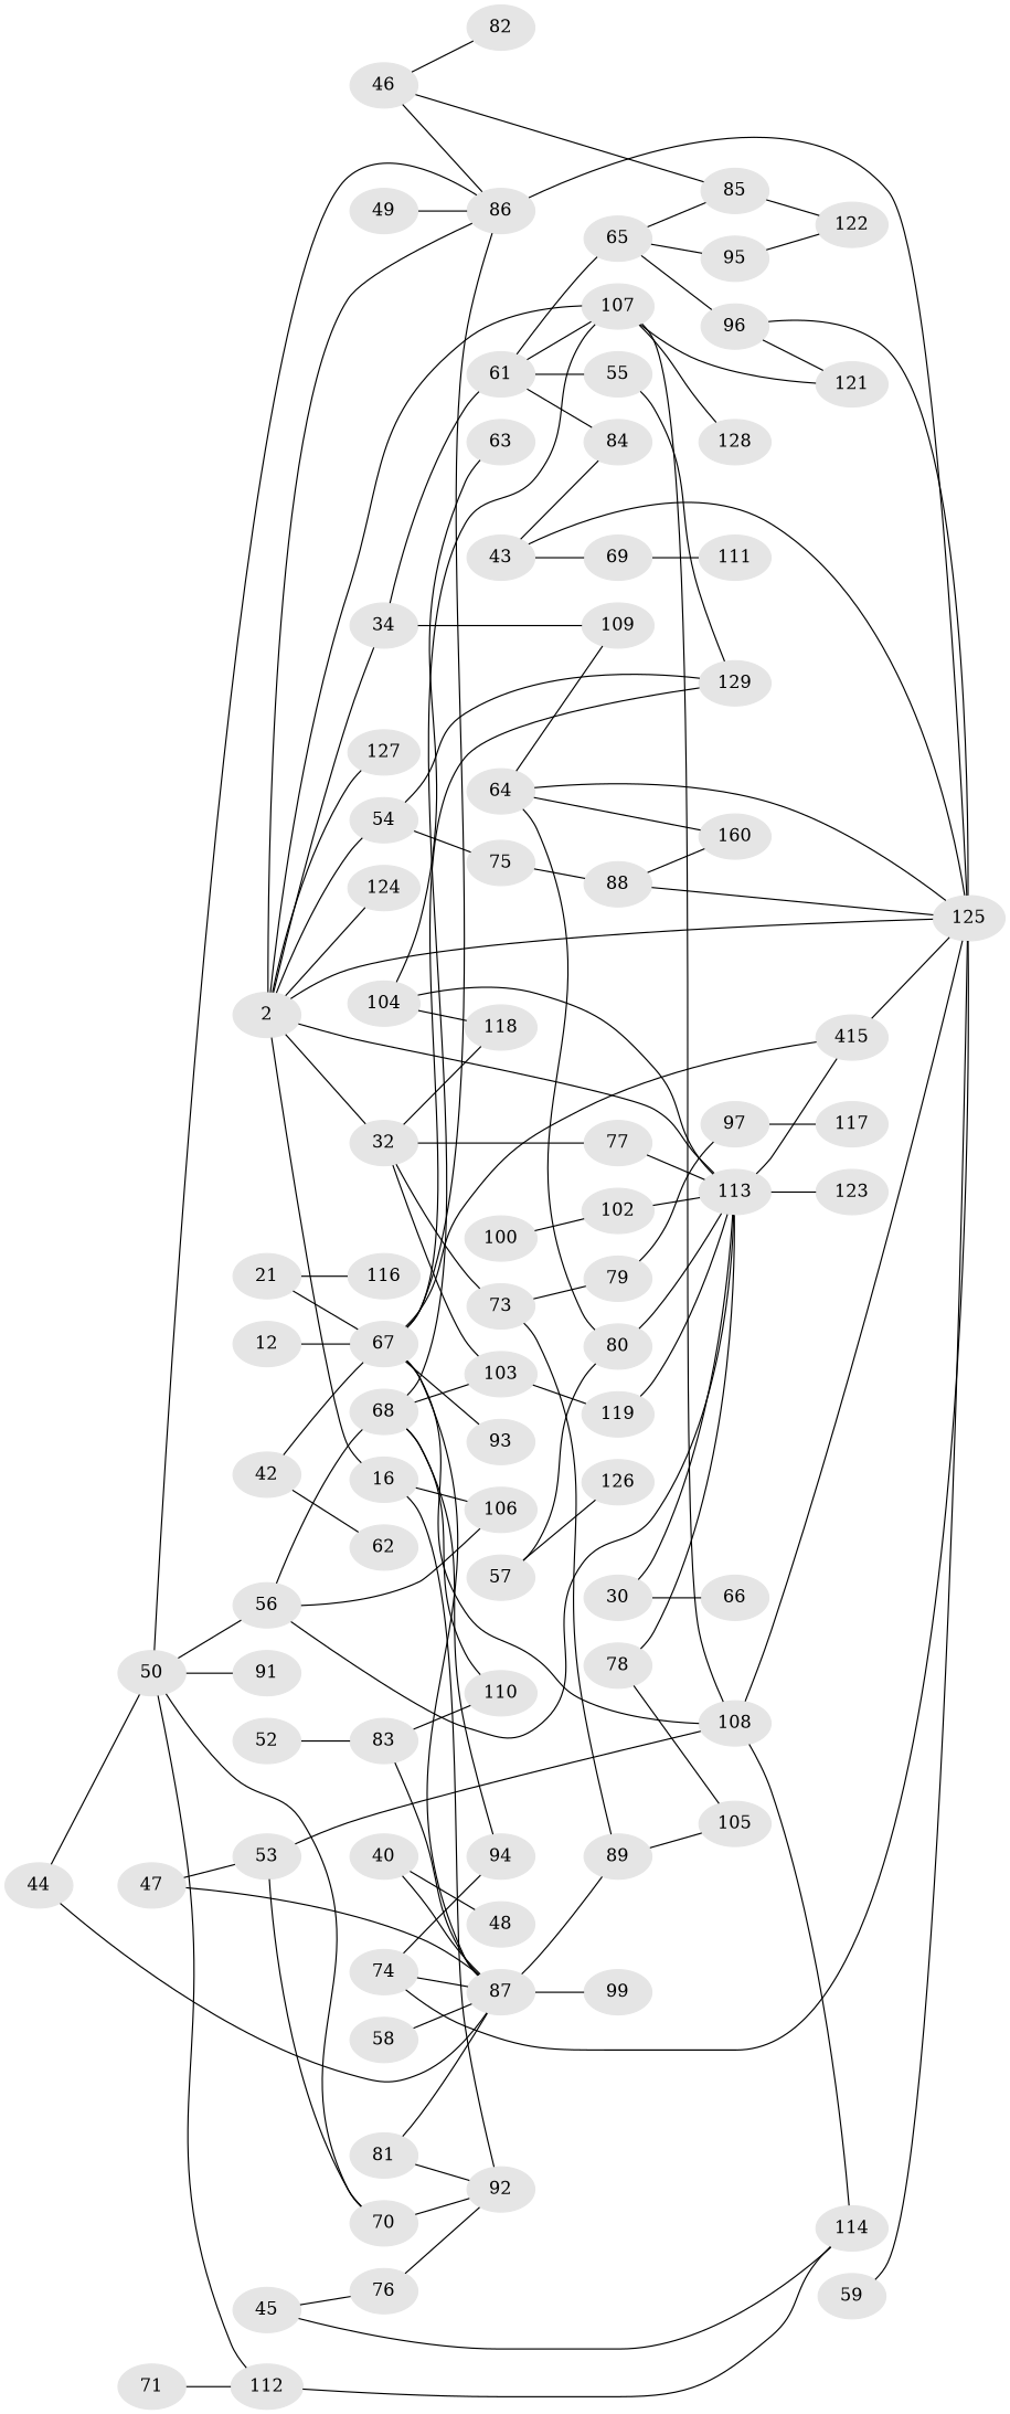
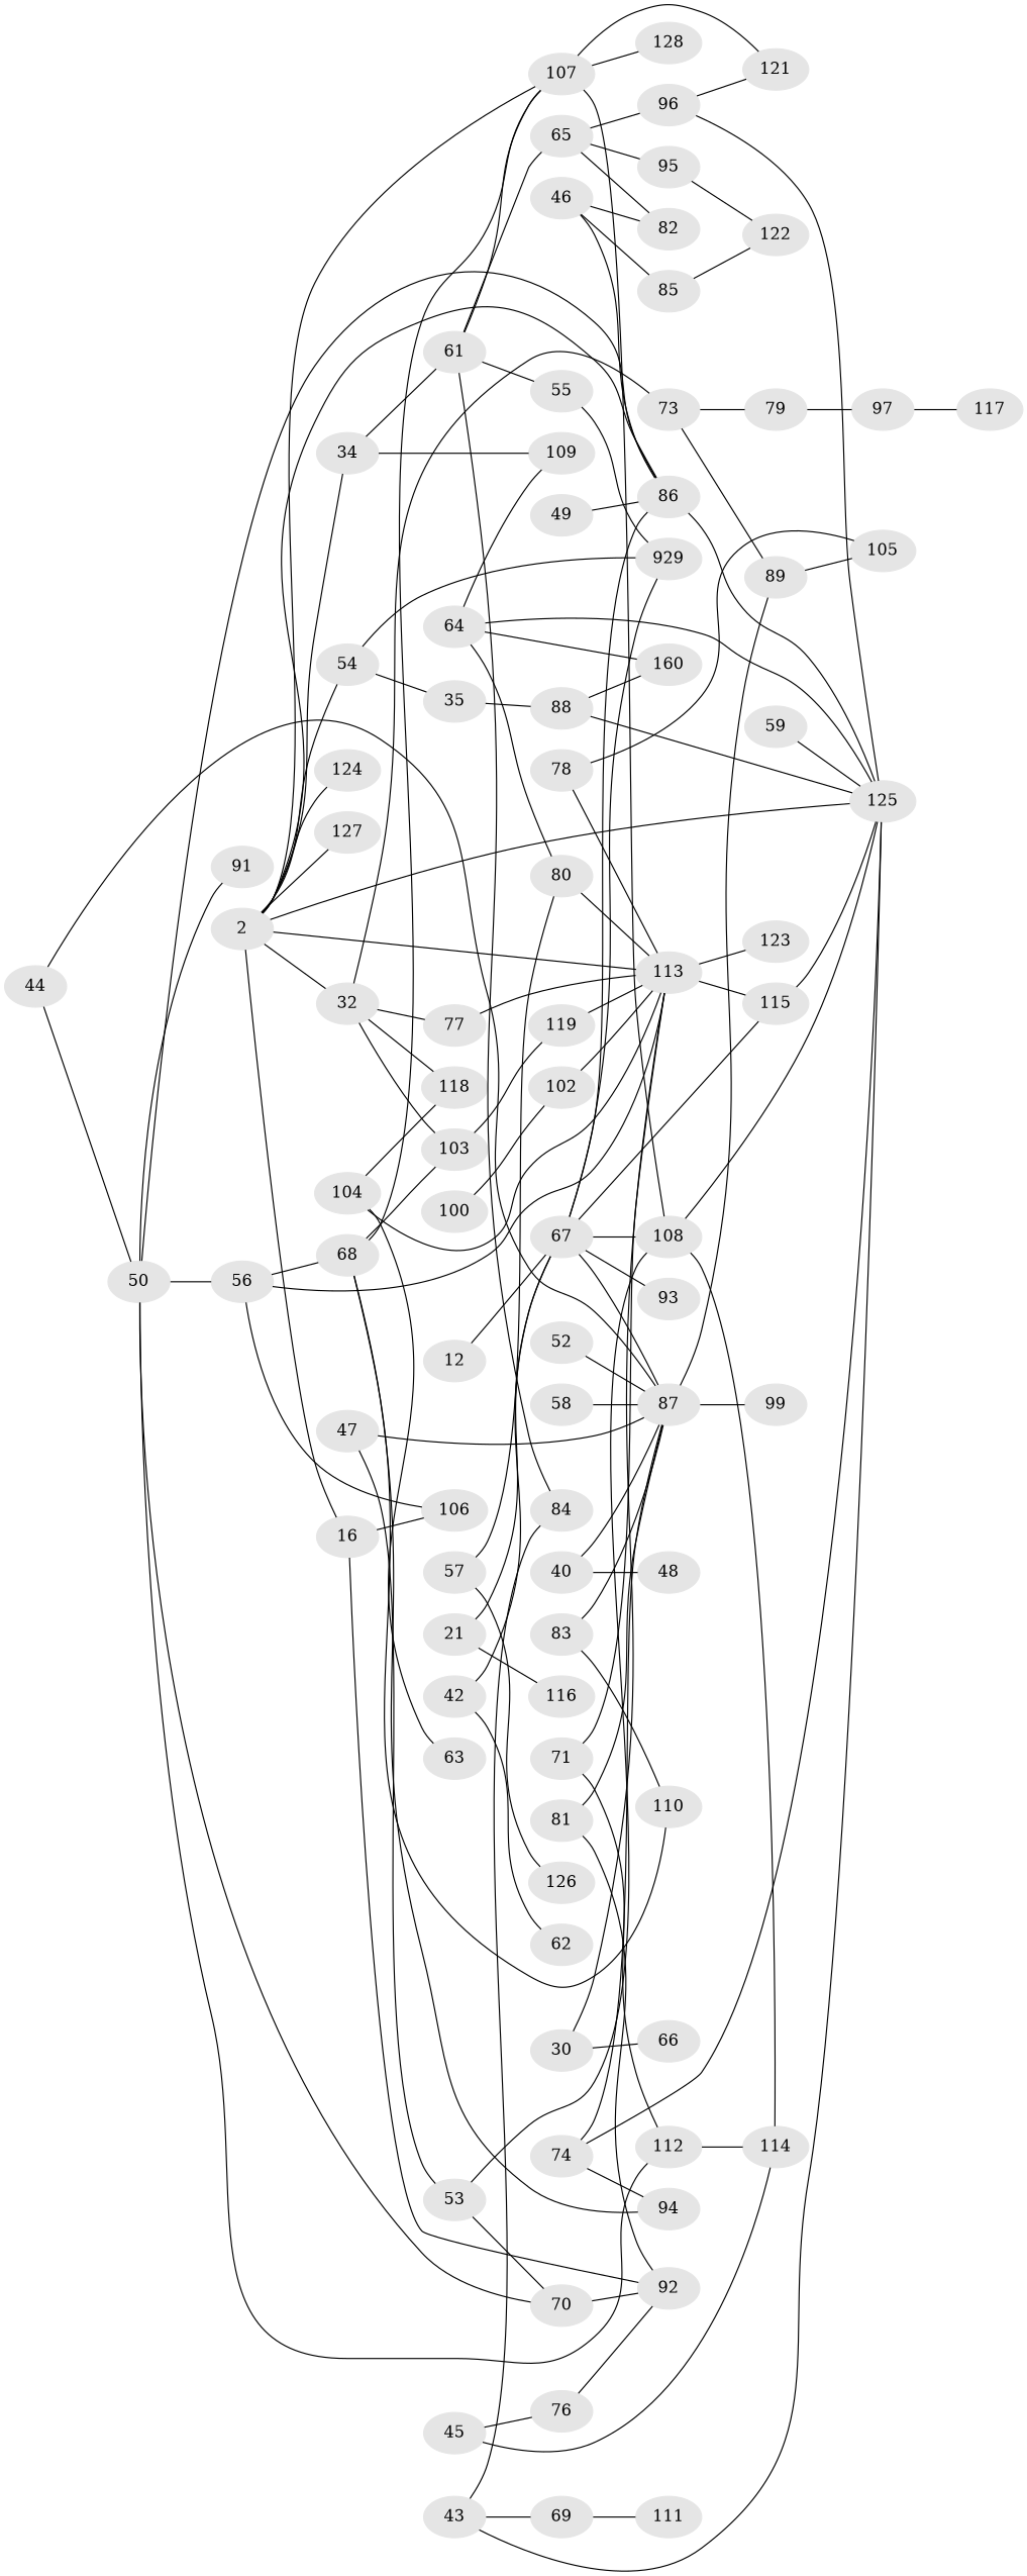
  graph {
    rankdir=LR
    node [color=gray90 style=filled]
    2 [super="+1"]
    16 [super="+11"]
    32
    34 [super="+19"]
    54
    86 [super="+15+61"]
    107 [super="+98+26+101+27"]
    113 [super="+6+4"]
    124
    125 [super="+38+29"]
    127
    92
    106
    n14 [label=77]
    73
    103
    118
    n18 [label=61]
    109
-   75
-   129
+   75 [label=35]
+   129 [label=929]
    108 [super="+90"]
    121
    128
-   115 [super="+20" label=415]
+   115 [super="+20"]
    123
    67 [super="+8+5+51"]
    87 [super="+13+77+31+35"]
    93
    12
    88
    21
    116
    30
    66
    79
    89
    119
    55
    65
    84
    40
    48
    99
    85
    95
    96
    42
    62
    43 [super="+36"]
    69
    111
    44
    50
    56 [super="+37"]
    70
    91
    112
    45
    76
    114 [super="+33"]
    46 [super="+39"]
    82
    122
    47
    53
    49
    68 [super="+60"]
    52
    57
    80
    126
    110
    94
    58
    59
    64
    n78 [label=160]
    100
    102
    71
    97
    105
    74
    78
    117
    81
    83
    104
    63
    2 -- 16 [weight=2]
    2 -- 32 [weight=2]
    2 -- 34
    2 -- 54
    2 -- 86
    2 -- 107
    2 -- 113 [weight=4]
    2 -- 124
    2 -- 125
    2 -- 127 [weight=2]
    16 -- 92
    16 -- 106
    32 -- n14
    32 -- 73
    32 -- 103
    32 -- 118
    34 -- n18
    34 -- 109
    54 -- 75
    54 -- 129
    86 -- 125
    107 -- 108
    107 -- 121
    107 -- 128
    113 -- 115
    113 -- 123
    n14 -- 113
    73 -- 79
    73 -- 89
    103 -- 119
    n18 -- 107
    n18 -- 55
    n18 -- 65
    n18 -- 84
    75 -- 88
    108 -- 125
    108 -- 114
    115 -- 125
    67 -- 86 [weight=2]
    67 -- 129
    67 -- 108 [weight=2]
    67 -- 115
    67 -- 87 [weight=2]
    67 -- 93
    87 -- 89
    87 -- 99
    12 -- 67
    88 -- 125
    88 -- n78
    21 -- 67
    21 -- 116
    30 -- 113
    30 -- 66
    79 -- 97
    89 -- 105
    119 -- 113
    55 -- 129
-   65 -- 85
+   65 -- 82
    65 -- 95
    65 -- 96
    40 -- 87
    40 -- 48
    85 -- 122
    95 -- 122
    96 -- 125
    96 -- 121
    42 -- 67
    42 -- 62
    43 -- 125
    43 -- 84
    43 -- 69
    69 -- 111
    44 -- 87
    44 -- 50
    50 -- 86
    50 -- 56 [weight=2]
    50 -- 70
    50 -- 91
    50 -- 112
    56 -- 113
    56 -- 106
    56 -- 68
    70 -- 92
    112 -- 114
    45 -- 76
    45 -- 114
    76 -- 92
    46 -- 86
    46 -- 85
    46 -- 82
    47 -- 87
    47 -- 53
    53 -- 108
    53 -- 70
    49 -- 86
    68 -- 107 [weight=2]
    68 -- 103
    68 -- 110
    68 -- 94
-   52 -- 83
+   52 -- 87
    57 -- 80
    57 -- 126
    80 -- 113
    58 -- 87
    59 -- 125
    64 -- 125
    64 -- 109
    64 -- 80
    64 -- n78
    100 -- 102
    102 -- 113
+   71 -- 113
    71 -- 112
    97 -- 117
    74 -- 125
    74 -- 87
    74 -- 94
    78 -- 113
    78 -- 105
    81 -- 92
    81 -- 87
    83 -- 87
    83 -- 110
    104 -- 113
    104 -- 118
    104 -- 63
  }
